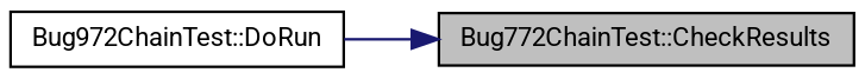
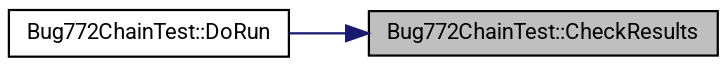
  digraph {
    rankdir=RL
    fontname=Roboto
    node [color=black fontname=Roboto fontsize=10 shape=record style=filled]
    n1 [fillcolor=grey75 fontcolor=black height=0.2 label="Bug772ChainTest::CheckResults" width=0.4]
-   n2 [fillcolor=white height=0.2 label="Bug972ChainTest::DoRun" width=0.4]
+   n2 [fillcolor=white height=0.2 label="Bug772ChainTest::DoRun" width=0.4]
    n1 -> n2 [color=midnightblue dir=back fontname=Roboto fontsize=10 labelfontname=Helvetica labelfontsize=10 style=solid]
  }
